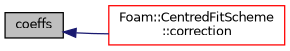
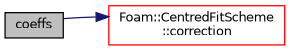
  digraph {
    rankdir=LR
    node [fontname=Helvetica fontsize=10 shape=record]
    n1 [color=black fillcolor=grey75 fontcolor=black height=0.2 label=coeffs style=filled width=0.4]
    n2 [color=red height=0.2 label="Foam::CentredFitScheme\l::correction" width=0.4]
-   n1 -> n2 [color=midnightblue dir=back fontname=Helvetica fontsize=10 labelfontname=Helvetica labelfontsize=10 style=solid]
+   n2 -> n1 [color=midnightblue dir=back fontname=Helvetica fontsize=10 labelfontname=Helvetica labelfontsize=10 style=solid]
  }
